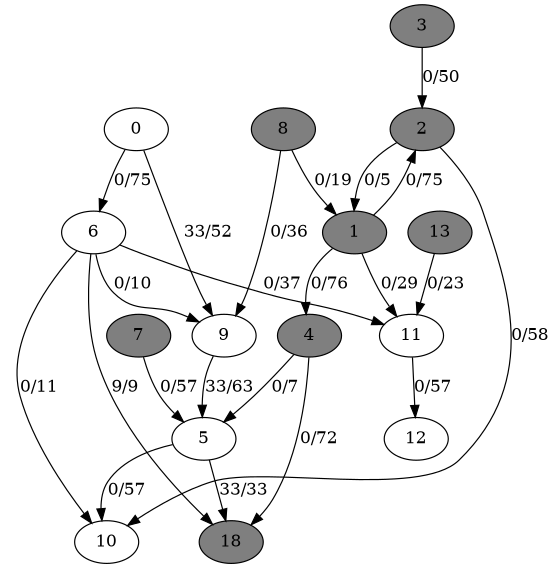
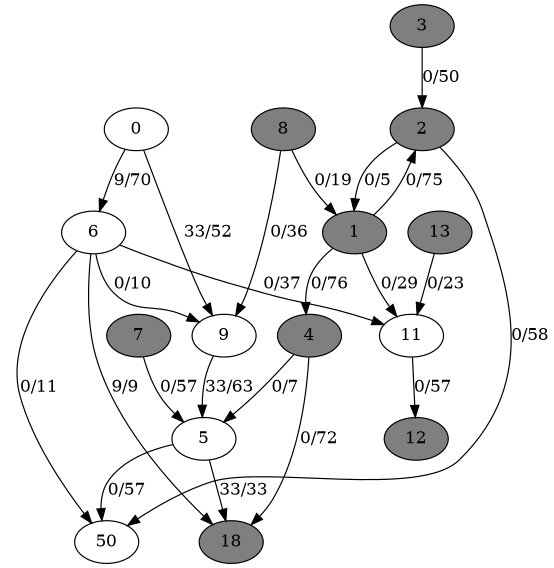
  digraph {
    node [fillcolor=grey50 style=filled]
    0 [fillcolor=grey100]
    6 [fillcolor=grey100]
    9 [fillcolor=grey100]
    11 [fillcolor=grey100]
-   10 [fillcolor=grey100]
+   10 [fillcolor=grey100 label=50]
    n6 [label=18]
    5 [fillcolor=grey100]
-   12 [fillcolor=grey100]
+   12
    1
    2
    4
    3
    7
    8
    13
-   0 -> 6 [label="0/75"]
+   0 -> 6 [label="9/70"]
    0 -> 9 [label="33/52"]
    6 -> 9 [label="0/10"]
    6 -> 11 [label="0/37"]
    6 -> 10 [label="0/11"]
    6 -> n6 [label="9/9"]
    9 -> 5 [label="33/63"]
    11 -> 12 [label="0/57"]
    5 -> 10 [label="0/57"]
    5 -> n6 [label="33/33"]
    1 -> 11 [label="0/29"]
    1 -> 2 [label="0/75"]
    1 -> 4 [label="0/76"]
    2 -> 10 [label="0/58"]
    2 -> 1 [label="0/5"]
    4 -> n6 [label="0/72"]
    4 -> 5 [label="0/7"]
    3 -> 2 [label="0/50"]
    7 -> 5 [label="0/57"]
    8 -> 9 [label="0/36"]
    8 -> 1 [label="0/19"]
    13 -> 11 [label="0/23"]
  }
